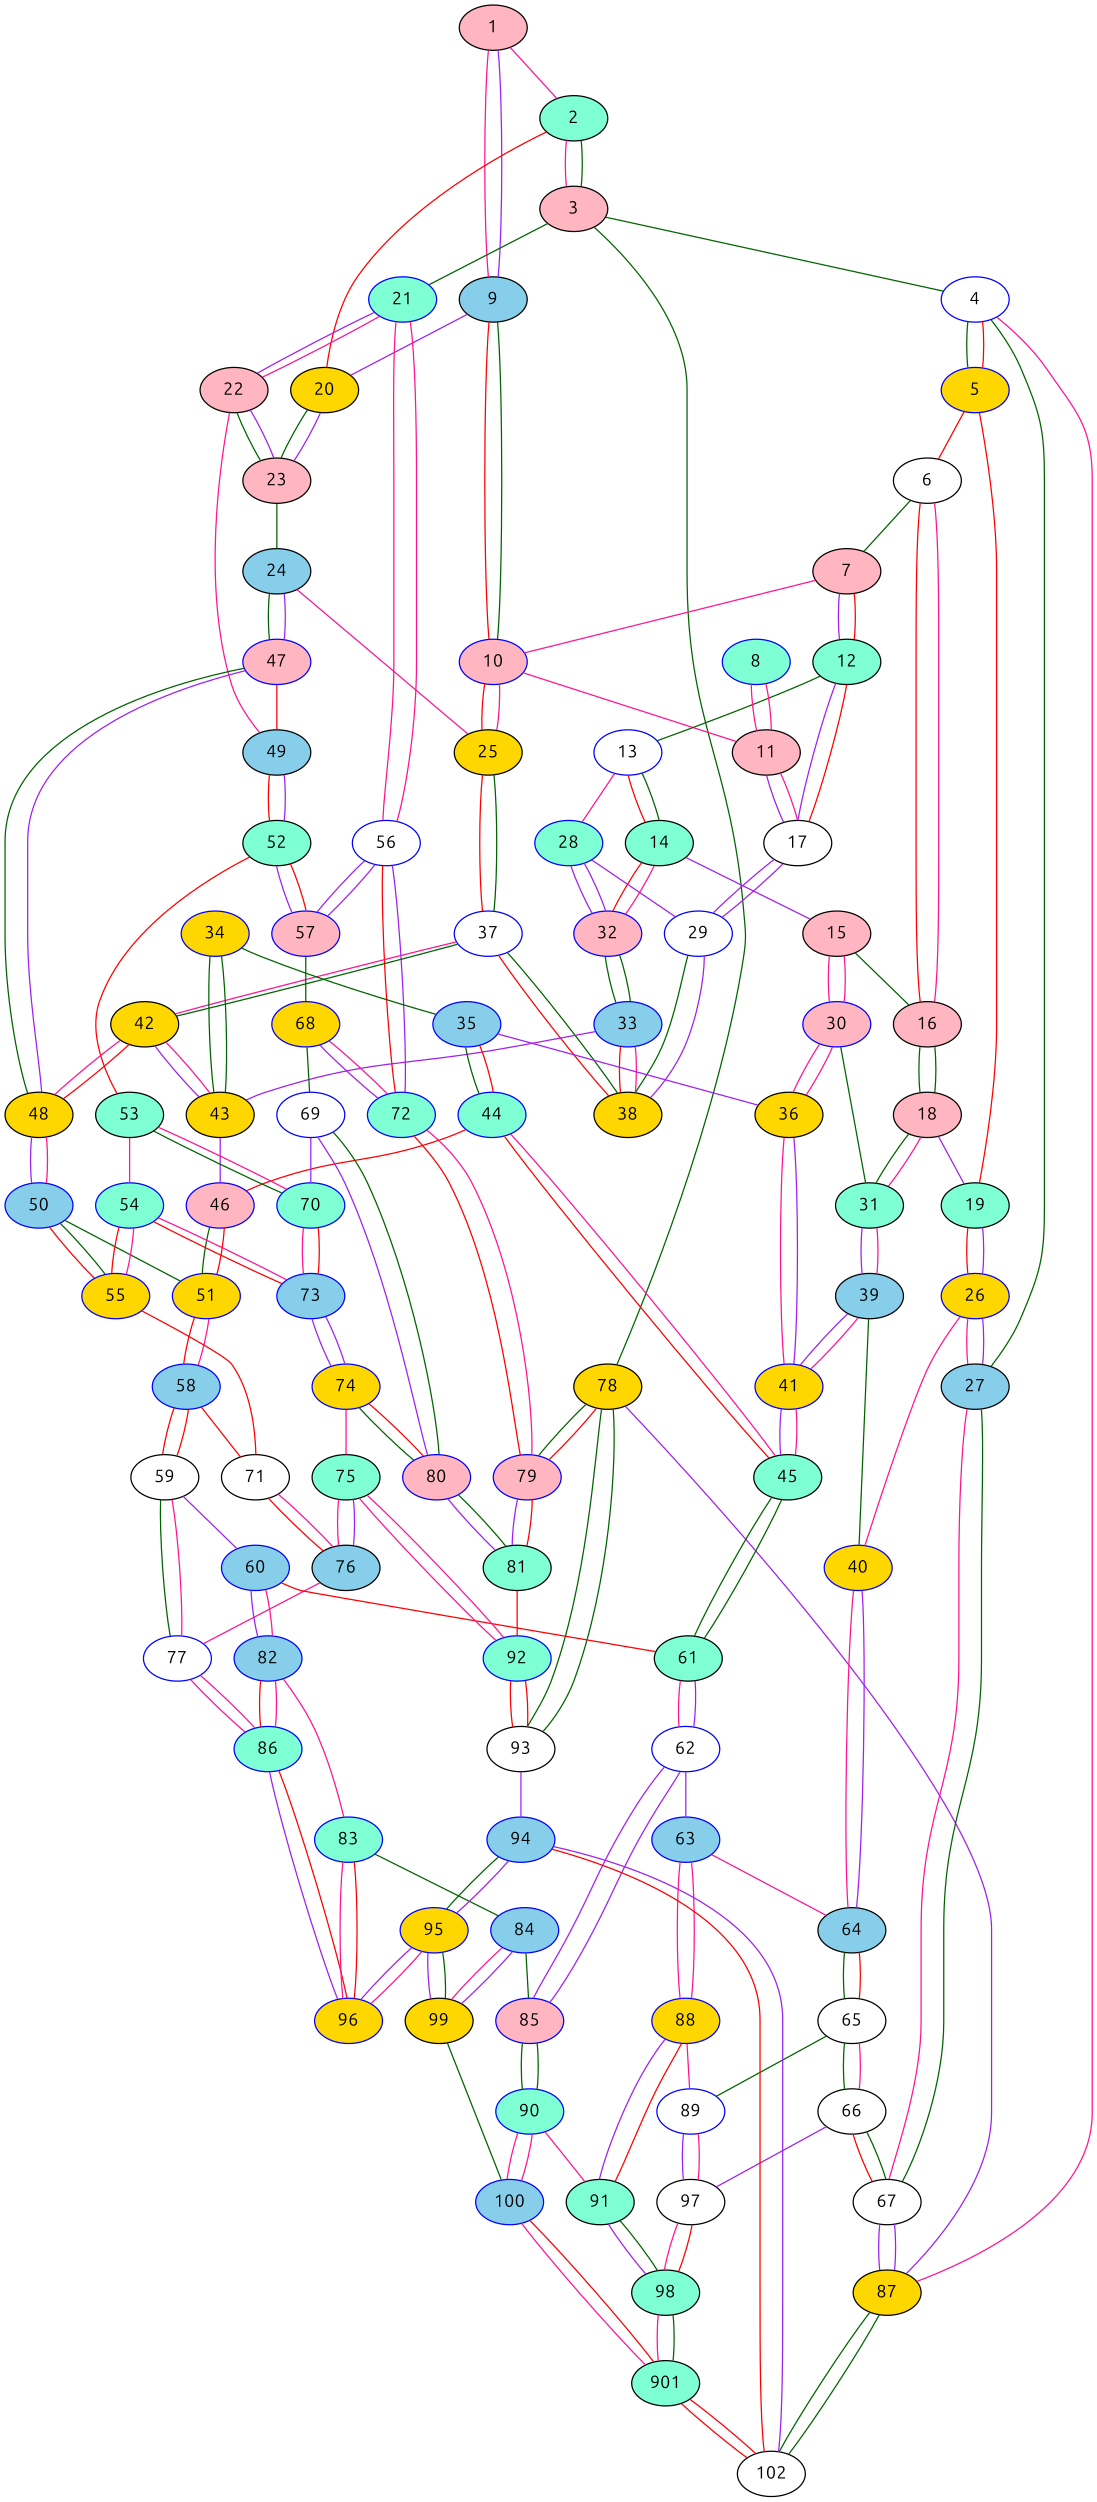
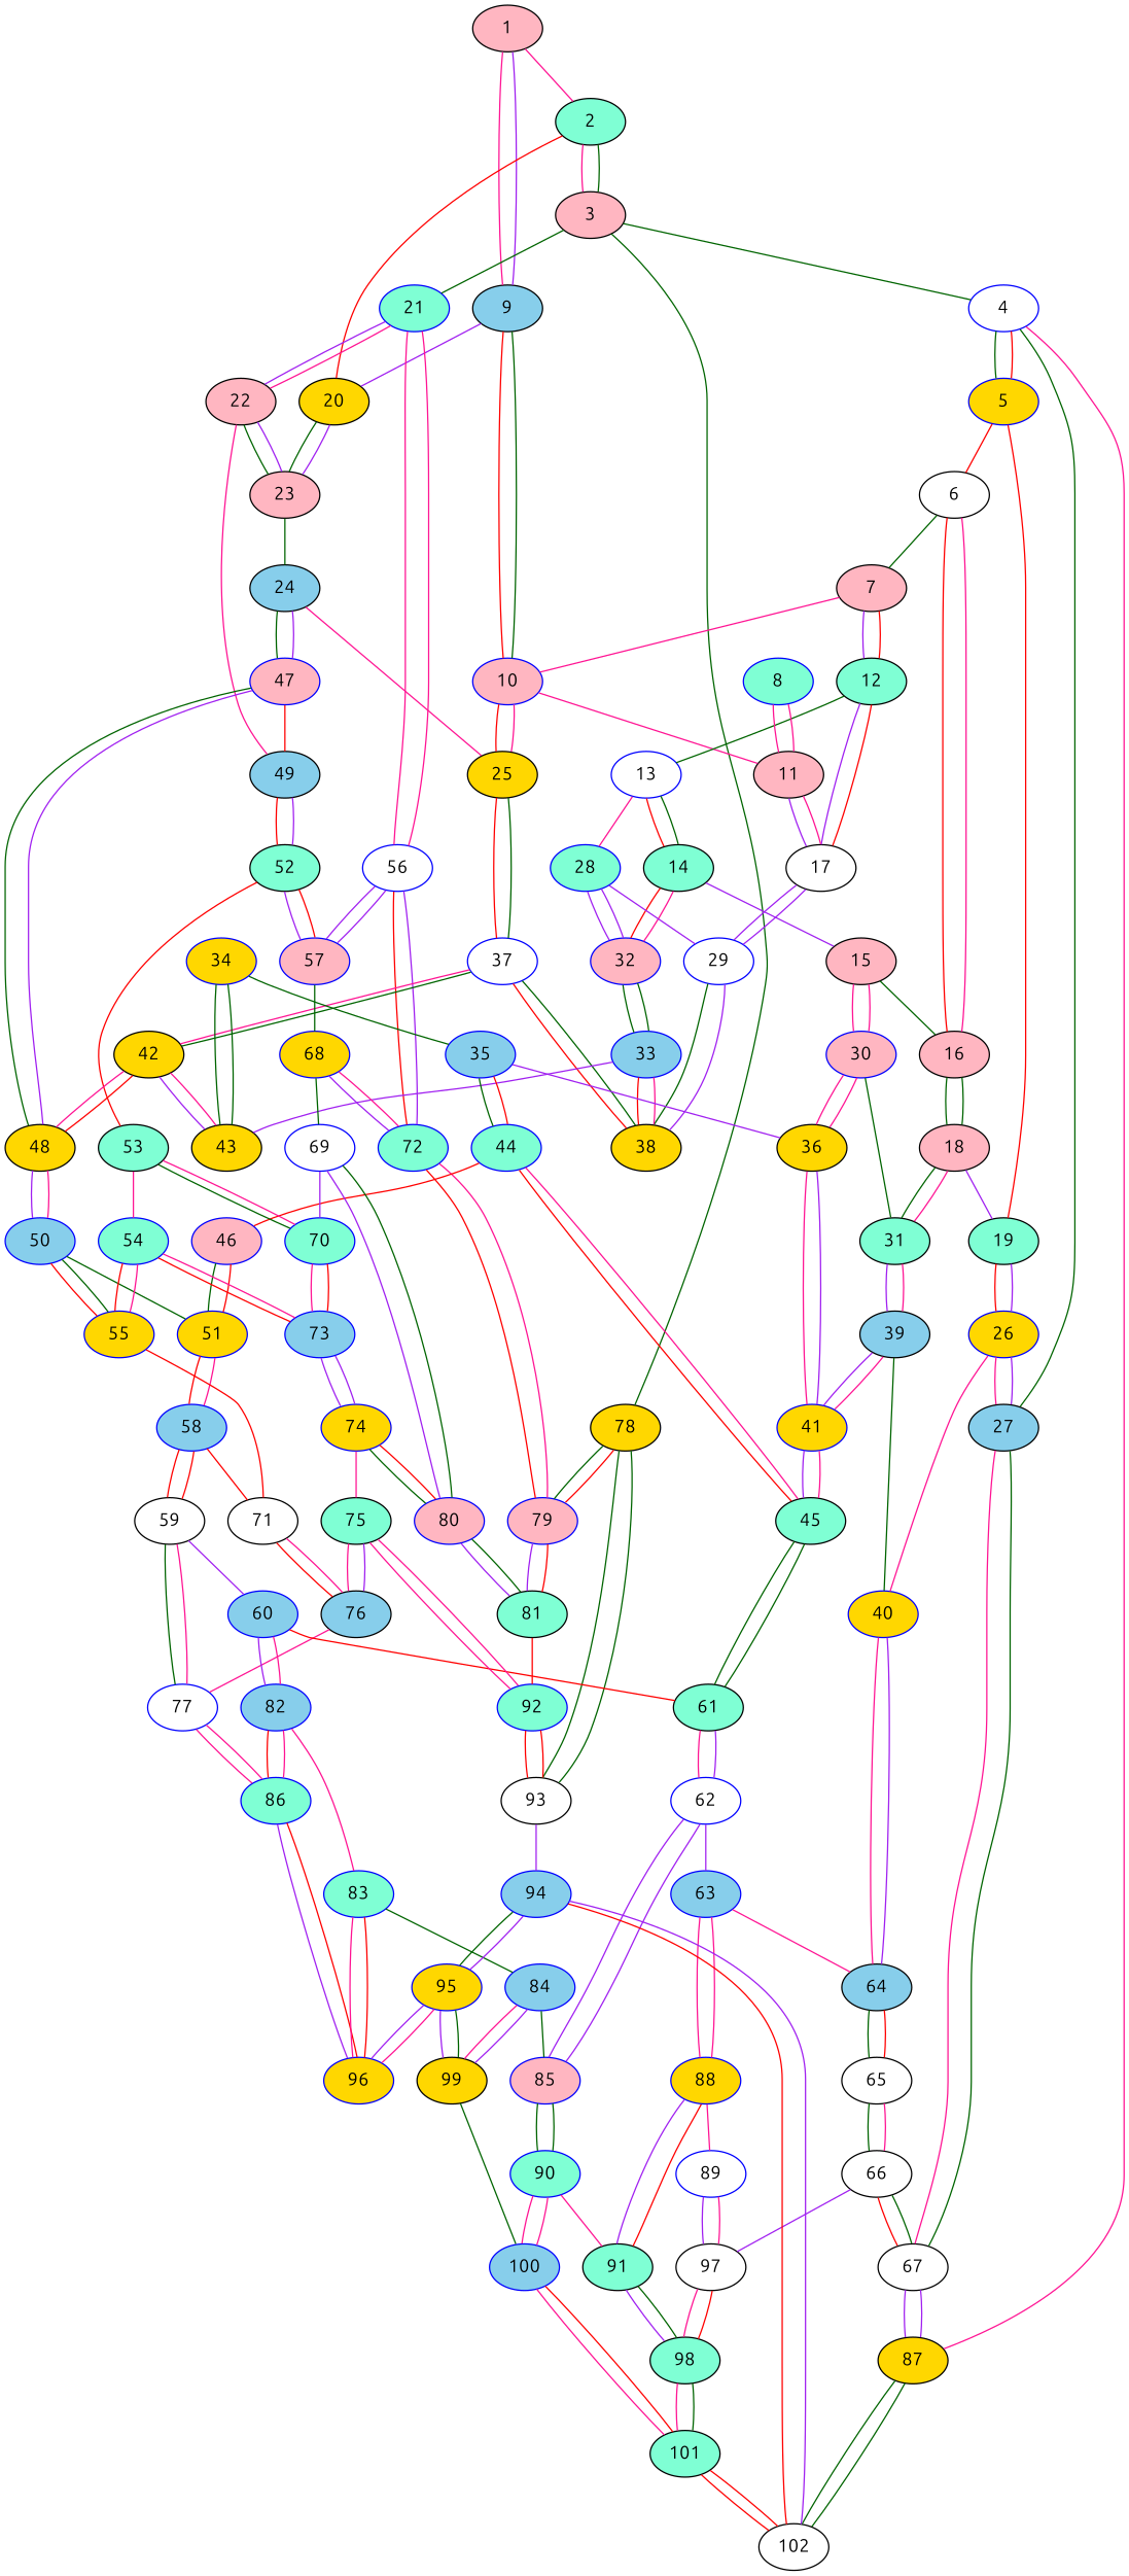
  graph {
    fontname=Ubuntu
    node [color=blue fillcolor=aquamarine fontname=Ubuntu style=filled]
    edge [color=deeppink fontname=Ubuntu]
    1 [color=black fillcolor=lightpink]
    2 [color=black]
    9 [color=black fillcolor=skyblue]
    3 [color=black fillcolor=lightpink]
    20 [color=black fillcolor=gold]
    10 [fillcolor=lightpink]
    4 [fillcolor=white]
    21
    78 [color=black fillcolor=gold]
    23 [color=black fillcolor=lightpink]
    5 [fillcolor=gold]
    27 [color=black fillcolor=skyblue]
    87 [color=black fillcolor=gold]
    22 [color=black fillcolor=lightpink]
    56 [fillcolor=white]
    79 [fillcolor=lightpink]
    93 [color=black fillcolor=white]
    6 [color=black fillcolor=white]
    19 [color=black]
    67 [color=black fillcolor=white]
    102 [color=black fillcolor=white]
    7 [color=black fillcolor=lightpink]
    16 [color=black fillcolor=lightpink]
    26 [fillcolor=gold]
    12 [color=black]
    18 [color=black fillcolor=lightpink]
    11 [color=black fillcolor=lightpink]
    8
    17 [color=black fillcolor=white]
    13 [fillcolor=white]
    25 [color=black fillcolor=gold]
    37 [fillcolor=white]
    29 [fillcolor=white]
    14 [color=black]
    28
    15 [color=black fillcolor=lightpink]
    32 [fillcolor=lightpink]
    30 [fillcolor=lightpink]
    33 [fillcolor=skyblue]
    31 [color=black]
    36 [color=black fillcolor=gold]
    38 [color=black fillcolor=gold]
    39 [color=black fillcolor=skyblue]
    40 [fillcolor=gold]
    24 [color=black fillcolor=skyblue]
    49 [color=black fillcolor=skyblue]
    57 [fillcolor=lightpink]
    72
    52 [color=black]
    47 [fillcolor=lightpink]
    48 [color=black fillcolor=gold]
    42 [color=black fillcolor=gold]
    64 [color=black fillcolor=skyblue]
    41 [fillcolor=gold]
    43 [color=black fillcolor=gold]
    34 [fillcolor=gold]
    35 [fillcolor=skyblue]
    44
    46 [fillcolor=lightpink]
    45 [color=black]
    65 [color=black fillcolor=white]
    61 [color=black]
    50 [fillcolor=skyblue]
    51 [fillcolor=gold]
    62 [fillcolor=white]
    58 [fillcolor=skyblue]
    55 [fillcolor=gold]
    53 [color=black]
    71 [color=black fillcolor=white]
    59 [color=black fillcolor=white]
    54
    70
    68 [fillcolor=gold]
    73 [fillcolor=skyblue]
    74 [fillcolor=gold]
    76 [color=black fillcolor=skyblue]
    69 [fillcolor=white]
    60 [fillcolor=skyblue]
    77 [fillcolor=white]
    82 [fillcolor=skyblue]
    86
    83
    63 [fillcolor=skyblue]
    85 [fillcolor=lightpink]
    88 [fillcolor=gold]
    90
    89 [fillcolor=white]
    91 [color=black]
    66 [color=black fillcolor=white]
    97 [color=black fillcolor=white]
    98 [color=black]
    80 [fillcolor=lightpink]
    81 [color=black]
    75 [color=black]
    92
    96 [fillcolor=gold]
    94 [fillcolor=skyblue]
    84 [fillcolor=skyblue]
    99 [color=black fillcolor=gold]
    100 [fillcolor=skyblue]
-   101 [color=black label=901]
+   101 [color=black]
    95 [fillcolor=gold]
    1 -- 2
    1 -- 9
    1 -- 9 [color=purple]
    2 -- 3
    2 -- 3 [color=darkgreen]
    2 -- 20 [color=red]
    9 -- 20 [color=purple]
    9 -- 10 [color=red]
    9 -- 10 [color=darkgreen]
    3 -- 4 [color=darkgreen]
    3 -- 21 [color=darkgreen]
    3 -- 78 [color=darkgreen]
    20 -- 23 [color=darkgreen]
    20 -- 23 [color=purple]
    10 -- 11
    10 -- 25 [color=red]
    10 -- 25
    4 -- 5 [color=darkgreen]
    4 -- 5 [color=red]
    4 -- 27 [color=darkgreen]
    4 -- 87
    21 -- 22 [color=purple]
    21 -- 22
    21 -- 56
    21 -- 56
-   78 -- 87 [color=purple]
    78 -- 79 [color=darkgreen]
    78 -- 79 [color=red]
    78 -- 93 [color=darkgreen]
    78 -- 93 [color=darkgreen]
    23 -- 24 [color=darkgreen]
    5 -- 6 [color=red]
    5 -- 19 [color=red]
    27 -- 67
    27 -- 67 [color=darkgreen]
    87 -- 102 [color=darkgreen]
    87 -- 102 [color=darkgreen]
    22 -- 23 [color=darkgreen]
    22 -- 23 [color=purple]
    22 -- 49
    56 -- 57 [color=purple]
    56 -- 57 [color=purple]
    56 -- 72 [color=red]
    56 -- 72 [color=purple]
    79 -- 81 [color=purple]
    79 -- 81 [color=red]
    93 -- 94 [color=purple]
    6 -- 7 [color=darkgreen]
    6 -- 16 [color=red]
    6 -- 16
    19 -- 26 [color=red]
    19 -- 26 [color=purple]
    67 -- 87 [color=purple]
    67 -- 87 [color=purple]
    7 -- 10
    7 -- 12 [color=purple]
    7 -- 12 [color=red]
    16 -- 18 [color=darkgreen]
    16 -- 18 [color=darkgreen]
    26 -- 27
    26 -- 27 [color=purple]
    26 -- 40
    12 -- 17 [color=purple]
    12 -- 17 [color=red]
    12 -- 13 [color=darkgreen]
    18 -- 19 [color=purple]
    18 -- 31 [color=darkgreen]
    18 -- 31
    11 -- 17 [color=purple]
    11 -- 17
    8 -- 11
    8 -- 11
    17 -- 29 [color=purple]
    17 -- 29 [color=purple]
    13 -- 14 [color=red]
    13 -- 14 [color=darkgreen]
    13 -- 28
    25 -- 37 [color=red]
    25 -- 37 [color=darkgreen]
    37 -- 38 [color=red]
    37 -- 38 [color=darkgreen]
    37 -- 42
    37 -- 42 [color=darkgreen]
    29 -- 38 [color=darkgreen]
    29 -- 38 [color=purple]
    14 -- 15 [color=purple]
    14 -- 32 [color=red]
    14 -- 32
    28 -- 29 [color=purple]
    28 -- 32 [color=purple]
    28 -- 32 [color=purple]
    15 -- 16 [color=darkgreen]
    15 -- 30
    15 -- 30
    32 -- 33 [color=darkgreen]
    32 -- 33 [color=darkgreen]
    30 -- 31 [color=darkgreen]
    30 -- 36
    30 -- 36
    33 -- 38 [color=red]
    33 -- 38
    33 -- 43 [color=purple]
    31 -- 39 [color=purple]
    31 -- 39
    36 -- 41
    36 -- 41 [color=purple]
    39 -- 40 [color=darkgreen]
    39 -- 41 [color=purple]
    39 -- 41
    40 -- 64
    40 -- 64 [color=purple]
    24 -- 25
    24 -- 47 [color=darkgreen]
    24 -- 47 [color=purple]
    49 -- 52 [color=red]
    49 -- 52 [color=purple]
    57 -- 68 [color=darkgreen]
    72 -- 79 [color=red]
    72 -- 79
    52 -- 57 [color=purple]
    52 -- 57 [color=red]
    52 -- 53 [color=red]
    47 -- 49 [color=red]
    47 -- 48 [color=darkgreen]
    47 -- 48 [color=purple]
    48 -- 50 [color=purple]
    48 -- 50
    42 -- 48
    42 -- 48 [color=red]
    42 -- 43 [color=purple]
    42 -- 43
    64 -- 65 [color=darkgreen]
    64 -- 65 [color=red]
    41 -- 45 [color=purple]
    41 -- 45
-   43 -- 46 [color=purple]
    34 -- 43 [color=darkgreen]
    34 -- 43 [color=darkgreen]
    34 -- 35 [color=darkgreen]
    35 -- 36 [color=purple]
    35 -- 44 [color=darkgreen]
    35 -- 44 [color=red]
    44 -- 46 [color=red]
    44 -- 45 [color=red]
    44 -- 45
    46 -- 51 [color=darkgreen]
    46 -- 51 [color=red]
    45 -- 61 [color=darkgreen]
    45 -- 61 [color=darkgreen]
-   65 -- 89 [color=darkgreen]
    65 -- 66 [color=darkgreen]
    65 -- 66
    61 -- 62
    61 -- 62 [color=purple]
    50 -- 51 [color=darkgreen]
    50 -- 55 [color=red]
    50 -- 55 [color=darkgreen]
    51 -- 58 [color=red]
    51 -- 58
    62 -- 63 [color=purple]
    62 -- 85 [color=purple]
    62 -- 85 [color=purple]
    58 -- 71 [color=red]
    58 -- 59 [color=red]
    58 -- 59 [color=red]
    55 -- 71 [color=red]
    53 -- 54
    53 -- 70 [color=darkgreen]
    53 -- 70
    71 -- 76 [color=red]
    71 -- 76
    59 -- 60 [color=purple]
    59 -- 77 [color=darkgreen]
    59 -- 77
    54 -- 55 [color=red]
    54 -- 55
    54 -- 73 [color=red]
    54 -- 73
    70 -- 73
    70 -- 73 [color=red]
    68 -- 72 [color=purple]
    68 -- 72
    68 -- 69 [color=darkgreen]
    73 -- 74 [color=purple]
    73 -- 74 [color=purple]
    74 -- 80 [color=darkgreen]
    74 -- 80 [color=red]
    74 -- 75
    76 -- 77
    69 -- 70 [color=purple]
    69 -- 80 [color=purple]
    69 -- 80 [color=darkgreen]
    60 -- 61 [color=red]
    60 -- 82 [color=purple]
    60 -- 82
    77 -- 86
    77 -- 86
    82 -- 86 [color=red]
    82 -- 86
    82 -- 83
    86 -- 96 [color=purple]
    86 -- 96 [color=red]
    83 -- 96
    83 -- 96 [color=red]
    83 -- 84 [color=darkgreen]
    63 -- 64
    63 -- 88
    63 -- 88
    85 -- 90 [color=darkgreen]
    85 -- 90 [color=darkgreen]
    88 -- 89
    88 -- 91 [color=purple]
    88 -- 91 [color=red]
    90 -- 91
    90 -- 100
    90 -- 100
    89 -- 97 [color=purple]
    89 -- 97
    91 -- 98 [color=purple]
    91 -- 98 [color=darkgreen]
    66 -- 67 [color=red]
    66 -- 67 [color=darkgreen]
    66 -- 97 [color=purple]
    97 -- 98
    97 -- 98 [color=red]
    98 -- 101
    98 -- 101 [color=darkgreen]
    80 -- 81 [color=purple]
    80 -- 81 [color=darkgreen]
    81 -- 92 [color=red]
    75 -- 76
    75 -- 76 [color=purple]
    75 -- 92
    75 -- 92
    92 -- 93 [color=red]
    92 -- 93 [color=red]
    94 -- 102 [color=red]
    94 -- 102 [color=purple]
    94 -- 95 [color=darkgreen]
    94 -- 95 [color=purple]
    84 -- 85 [color=darkgreen]
    84 -- 99
    84 -- 99 [color=purple]
    99 -- 100 [color=darkgreen]
    100 -- 101
    100 -- 101 [color=red]
    101 -- 102 [color=red]
    101 -- 102 [color=red]
    95 -- 96 [color=purple]
    95 -- 96
    95 -- 99 [color=purple]
    95 -- 99 [color=darkgreen]
  }
